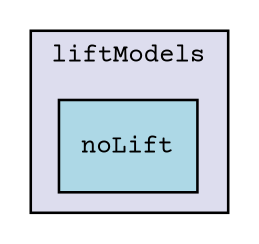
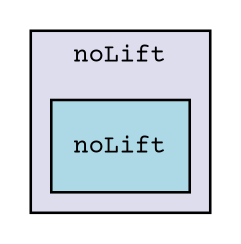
  digraph {
    compound=true
    fontname="Courier Prime"
    n1 [fillcolor=lightblue fontname="Courier Prime" fontsize=10 label=noLift pencolor=black shape=box style=filled]
    subgraph cluster_1 {
      bgcolor="#ddddee"
      fontsize=10
-     label=liftModels
+     label=noLift
      pencolor=black
      n1
    }
  }
